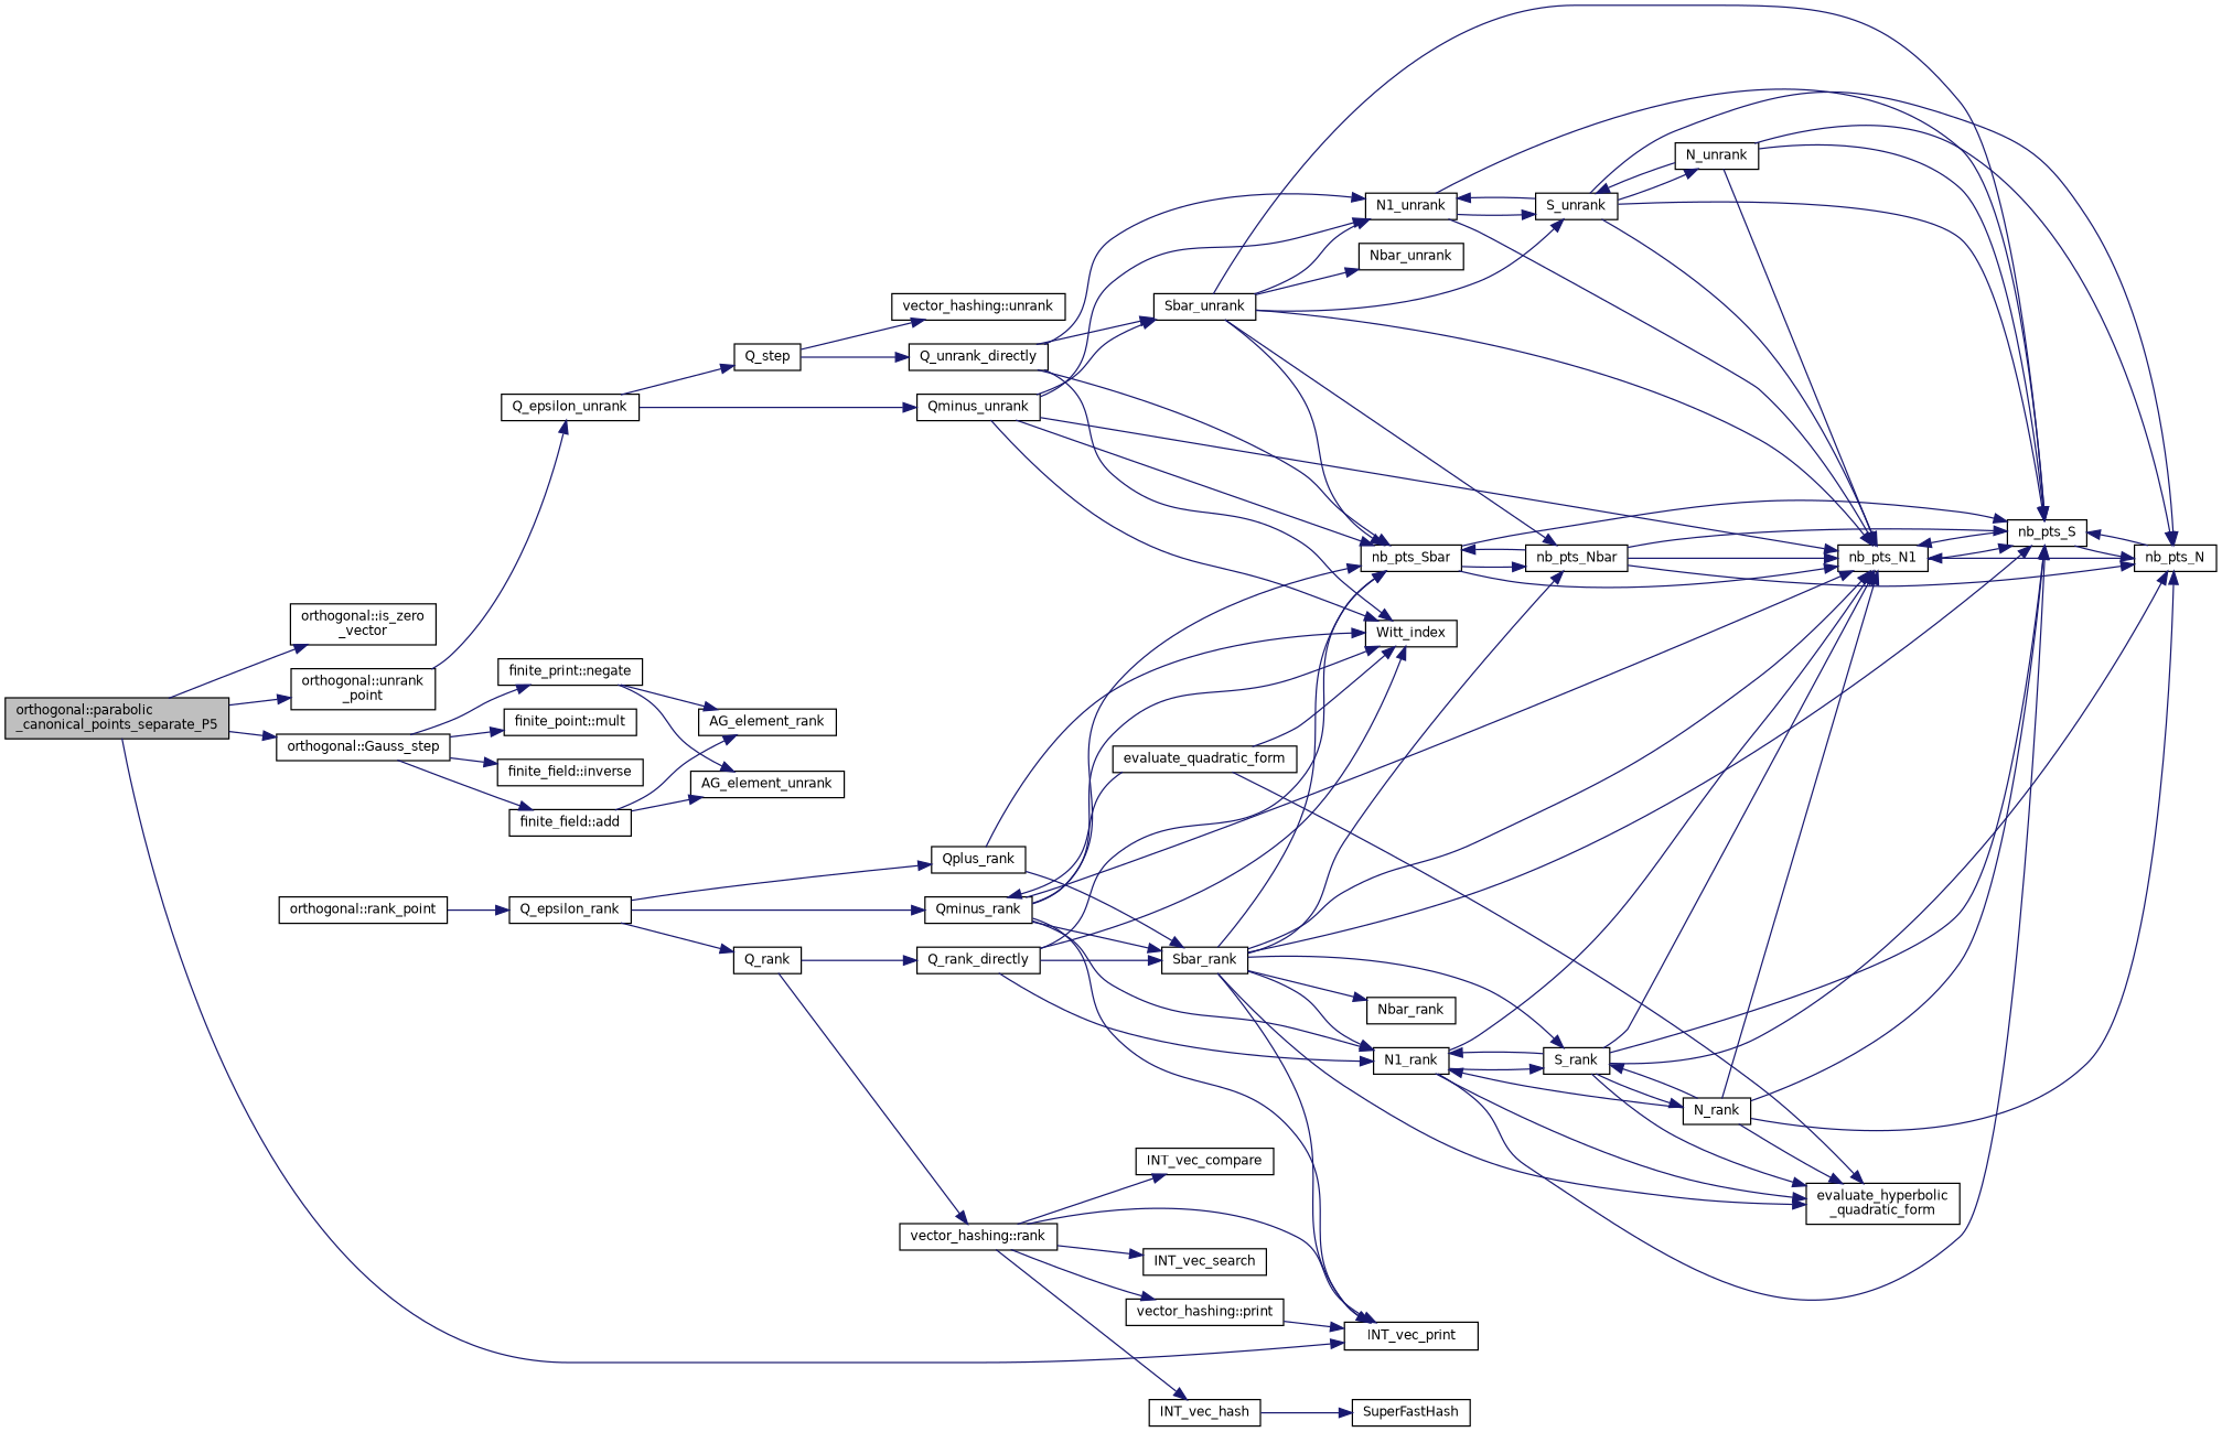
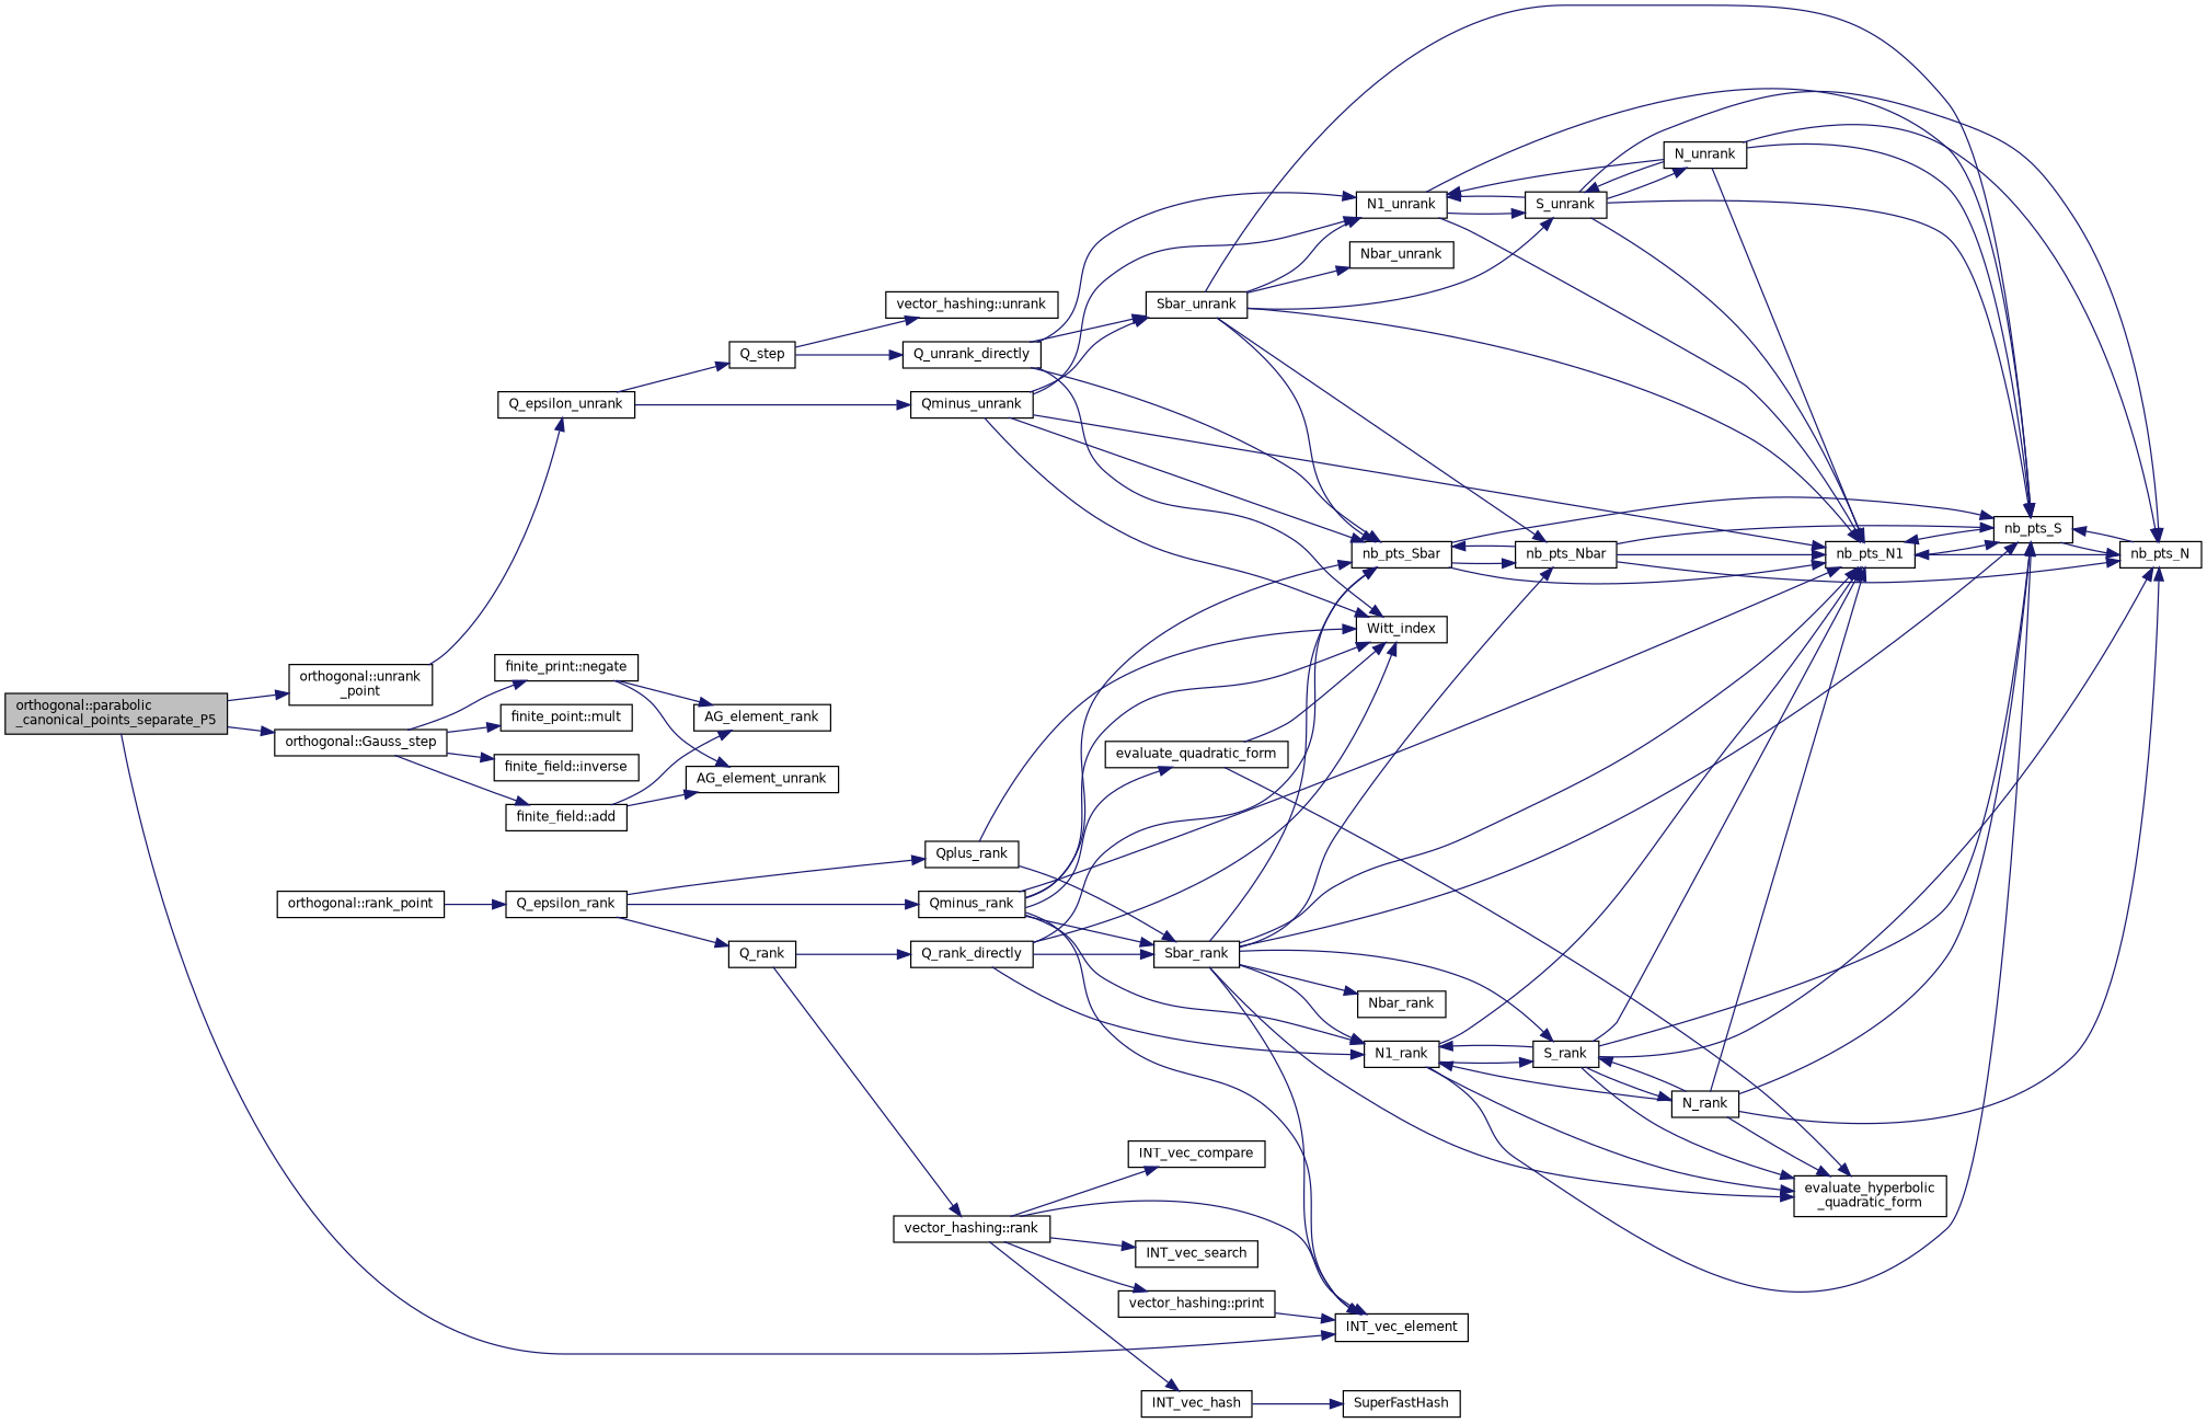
  digraph {
    rankdir=LR
    node [color=black fillcolor=white fontname=Helvetica fontsize=10 shape=record style=filled]
    edge [color=midnightblue fontname=Helvetica fontsize=10 labelfontname=Helvetica labelfontsize=10 style=solid]
    n1 [fillcolor=grey75 fontcolor=black height=0.2 label="orthogonal::parabolic\l_canonical_points_separate_P5" width=0.4]
    n2 [height=0.2 label="orthogonal::unrank\l_point" width=0.4]
-   n3 [height=0.2 label=INT_vec_print width=0.4]
+   n3 [height=0.2 label=INT_vec_element width=0.4]
    n4 [height=0.2 label="orthogonal::Gauss_step" width=0.4]
-   n5 [height=0.2 label="orthogonal::is_zero\l_vector" width=0.4]
    n6 [height=0.2 label=Q_epsilon_unrank width=0.4]
    n7 [height=0.2 label="finite_print::negate" width=0.4]
    n8 [height=0.2 label="finite_point::mult" width=0.4]
    n9 [height=0.2 label="finite_field::inverse" width=0.4]
    n10 [height=0.2 label="finite_field::add" width=0.4]
    n11 [height=0.2 label="orthogonal::rank_point" width=0.4]
    n12 [height=0.2 label=Q_epsilon_rank width=0.4]
    n13 [height=0.2 label=Q_step width=0.4]
    n14 [height=0.2 label=Qminus_unrank width=0.4]
    n15 [height=0.2 label="vector_hashing::unrank" width=0.4]
    n16 [height=0.2 label=Q_unrank_directly width=0.4]
    n17 [height=0.2 label=Witt_index width=0.4]
    n18 [height=0.2 label=nb_pts_Sbar width=0.4]
    n19 [height=0.2 label=Sbar_unrank width=0.4]
    n20 [height=0.2 label=N1_unrank width=0.4]
    n21 [height=0.2 label=nb_pts_N1 width=0.4]
    n22 [height=0.2 label=nb_pts_S width=0.4]
    n23 [height=0.2 label=nb_pts_Nbar width=0.4]
    n24 [height=0.2 label=S_unrank width=0.4]
    n25 [height=0.2 label=Nbar_unrank width=0.4]
    n26 [height=0.2 label=nb_pts_N width=0.4]
    n27 [height=0.2 label=N_unrank width=0.4]
    n28 [height=0.2 label=AG_element_unrank width=0.4]
    n29 [height=0.2 label=AG_element_rank width=0.4]
    n30 [height=0.2 label=Q_rank width=0.4]
    n31 [height=0.2 label=Qplus_rank width=0.4]
    n32 [height=0.2 label=Qminus_rank width=0.4]
    n33 [height=0.2 label="vector_hashing::rank" width=0.4]
    n34 [height=0.2 label=Q_rank_directly width=0.4]
    n35 [height=0.2 label=Sbar_rank width=0.4]
    n36 [height=0.2 label=N1_rank width=0.4]
    n37 [height=0.2 label=evaluate_quadratic_form width=0.4]
    n38 [height=0.2 label=INT_vec_hash width=0.4]
    n39 [height=0.2 label=INT_vec_search width=0.4]
    n40 [height=0.2 label=INT_vec_compare width=0.4]
    n41 [height=0.2 label="vector_hashing::print" width=0.4]
    n42 [height=0.2 label=SuperFastHash width=0.4]
    n43 [height=0.2 label=S_rank width=0.4]
    n44 [height=0.2 label="evaluate_hyperbolic\l_quadratic_form" width=0.4]
    n45 [height=0.2 label=Nbar_rank width=0.4]
    n46 [height=0.2 label=N_rank width=0.4]
    n1 -> n2
    n1 -> n3
    n1 -> n4
-   n1 -> n5
    n2 -> n6
    n4 -> n7
    n4 -> n8
    n4 -> n9
    n4 -> n10
    n6 -> n13
    n6 -> n14
    n7 -> n28
    n7 -> n29
    n10 -> n28
    n10 -> n29
    n11 -> n12
    n12 -> n30
    n12 -> n31
    n12 -> n32
    n13 -> n15
    n13 -> n16
    n14 -> n17
    n14 -> n18
    n14 -> n19
    n14 -> n20
    n14 -> n21
    n16 -> n17
    n16 -> n18
    n16 -> n19
    n16 -> n20
    n18 -> n21
    n18 -> n22
    n18 -> n23
    n19 -> n18
    n19 -> n20
    n19 -> n21
    n19 -> n22
    n19 -> n23
    n19 -> n24
    n19 -> n25
    n20 -> n21
    n20 -> n22
    n20 -> n24
    n21 -> n22
    n22 -> n21
    n22 -> n26
    n23 -> n18
    n23 -> n21
    n23 -> n22
    n23 -> n26
    n24 -> n20
    n24 -> n21
    n24 -> n22
    n24 -> n26
    n24 -> n27
    n26 -> n21
    n26 -> n22
+   n27 -> n20
    n27 -> n21
    n27 -> n22
    n27 -> n24
    n27 -> n26
    n30 -> n33
    n30 -> n34
    n31 -> n17
    n31 -> n35
    n32 -> n3
    n32 -> n17
    n32 -> n18
    n32 -> n21
    n32 -> n35
    n32 -> n36
-   n37 -> n32
+   n32 -> n37
    n33 -> n3
    n33 -> n38
    n33 -> n39
    n33 -> n40
    n33 -> n41
    n34 -> n17
    n34 -> n18
    n34 -> n35
    n34 -> n36
    n35 -> n3
    n35 -> n18
    n35 -> n21
    n35 -> n22
    n35 -> n23
    n35 -> n36
    n35 -> n43
    n35 -> n44
    n35 -> n45
    n36 -> n21
    n36 -> n22
    n36 -> n43
    n36 -> n44
    n37 -> n17
    n37 -> n44
    n38 -> n42
    n41 -> n3
    n43 -> n21
    n43 -> n22
    n43 -> n26
    n43 -> n36
    n43 -> n44
    n43 -> n46
    n46 -> n21
    n46 -> n22
    n46 -> n26
    n46 -> n36
    n46 -> n43
    n46 -> n44
  }
